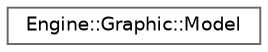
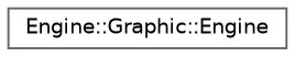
  digraph {
    rankdir=TB
-   n1 [color=grey40 fillcolor=white fontname=Helvetica fontsize=10 height=0.2 label="Engine::Graphic::Model" shape=box style=filled width=0.4]
+   n1 [color=grey40 fillcolor=white fontname=Helvetica fontsize=10 height=0.2 label="Engine::Graphic::Engine" shape=box style=filled width=0.4]
  }
